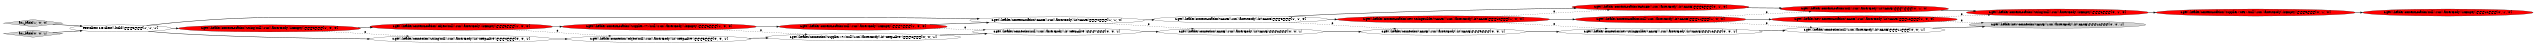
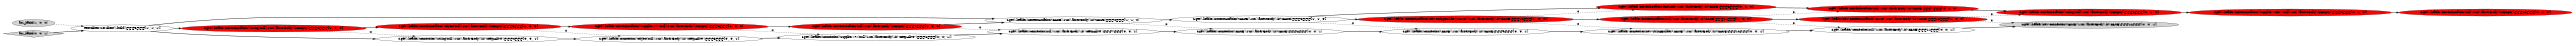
  digraph {
    rankdir=LR
    node [fillcolor=red shape=ellipse style=filled]
    edge [style=bold]
    n1 [fillcolor=white label="RestClient c = client().build()@@@3@@@['1', '1', '1']"]
    n2 [fillcolor=white label="c.get().header(connection((String)null)).run().assertBody().is(\"Keep-Alive\")@@@4@@@['0', '0', '1']"]
    n3 [label="c.get().header(contentLocation((String)null)).run().assertBody().isEmpty()@@@4@@@['1', '0', '0']"]
    n4 [fillcolor=white label="c.get().header(contentLocation(VALUE)).run().assertBody().is(VALUE)@@@4@@@['1', '1', '0']"]
    n5 [label="c.get().header(contentLocation((String)null)).run().assertBody().isEmpty()@@@8@@@['0', '1', '0']"]
    n6 [label="c.get().header(contentLocation((Supplier<URI>)null)).run().assertBody().isEmpty()@@@9@@@['0', '1', '0']"]
    n7 [label="c.get().header(contentLocation(null)).run().assertBody().isEmpty()@@@10@@@['0', '1', '0']"]
    n8 [fillcolor=white label="c.get().header(connection(VALUE)).run().assertBody().is(VALUE)@@@9@@@['0', '0', '1']"]
    n9 [fillcolor=white label="c.get().header(connection(new StringBuilder(VALUE))).run().assertBody().is(VALUE)@@@10@@@['0', '0', '1']"]
    n10 [fillcolor=white label="c.get().header(connection(null)).run().assertBody().is(VALUE)@@@11@@@['0', '0', '1']"]
    n11 [label="c.get().header(contentLocation(null)).run().assertBody().is(VALUE)@@@7@@@['0', '1', '0']"]
    n12 [label="c.get().header(contentLocation(new StringBuilder(VALUE))).run().assertBody().is(VALUE)@@@10@@@['1', '0', '0']"]
    n13 [label="c.get().header(contentLocation(PARSED)).run().assertBody().is(VALUE)@@@6@@@['0', '1', '0']"]
    n14 [label="c.get().header(contentLocation(null)).run().assertBody().is(VALUE)@@@11@@@['1', '0', '0']"]
    n15 [label="c.get().header(new ContentLocation(VALUE)).run().assertBody().is(VALUE)@@@12@@@['1', '0', '0']"]
    n16 [fillcolor=white label="c.get().header(connection((Object)null)).run().assertBody().is(\"Keep-Alive\")@@@5@@@['0', '0', '1']"]
    n17 [fillcolor=white label="c.get().header(connection((Supplier<?>)null)).run().assertBody().is(\"Keep-Alive\")@@@6@@@['0', '0', '1']"]
    n18 [fillcolor=white label="c.get().header(connection(null)).run().assertBody().is(\"Keep-Alive\")@@@7@@@['0', '0', '1']"]
    n19 [fillcolor=white label="c.get().header(connection(VALUE)).run().assertBody().is(VALUE)@@@8@@@['0', '0', '1']"]
    n20 [label="c.get().header(contentLocation((Object)null)).run().assertBody().isEmpty()@@@5@@@['1', '0', '0']"]
    n21 [label="c.get().header(contentLocation((Supplier<?>)null)).run().assertBody().isEmpty()@@@6@@@['1', '0', '0']"]
    n22 [fillcolor=white label="c.get().header(contentLocation(VALUE)).run().assertBody().is(VALUE)@@@5@@@['1', '1', '0']"]
    n23 [fillcolor=lightgray label="c.get().header(new Connection(VALUE)).run().assertBody().is(VALUE)@@@12@@@['0', '0', '1']"]
-   n24 [fillcolor=lightgray label="a01_basic['1', '0', '0']" shape=diamond]
+   n24 [fillcolor=lightgray label="a01_basic['1', '0', '0']"]
    n25 [label="c.get().header(contentLocation(null)).run().assertBody().isEmpty()@@@7@@@['1', '0', '0']"]
    n26 [fillcolor=lightgray label="a01_basic['0', '0', '1']" shape=diamond]
    n1 -> n2
    n1 -> n3
    n1 -> n4
    n2 -> n16
    n3 -> n2 [label=0 style=dashed]
    n3 -> n20
    n4 -> n19 [label=0 style=dashed]
    n4 -> n22
    n5 -> n6
    n6 -> n7
    n8 -> n9
    n9 -> n10
    n10 -> n23
    n11 -> n5
    n12 -> n9 [label=0 style=dashed]
    n12 -> n13 [label=0 style=dashed]
    n12 -> n14
    n13 -> n11
    n14 -> n10 [label=0 style=dashed]
    n14 -> n11 [label=0 style=dashed]
    n14 -> n15
    n15 -> n5 [label=0 style=dashed]
    n15 -> n23 [label=0 style=dashed]
    n16 -> n17
    n17 -> n18
    n18 -> n19
    n19 -> n8
    n20 -> n16 [label=0 style=dashed]
    n20 -> n21
    n21 -> n17 [label=0 style=dashed]
    n21 -> n25
    n22 -> n8 [label=0 style=dashed]
    n22 -> n12
    n22 -> n13
-   n24 -> n1
+   n24 -> n1 [style=dashed]
    n25 -> n4
    n25 -> n18 [label=0 style=dashed]
    n26 -> n1
  }
